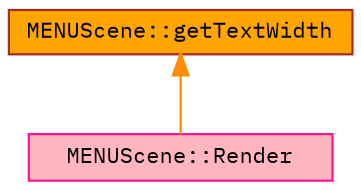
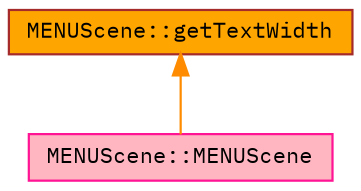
  digraph {
    rankdir=TB
    fontname="IBM Plex Mono"
    node [fontname="IBM Plex Mono" fontsize=10 shape=record style=filled]
    n1 [color=brown fillcolor=orange fontcolor=black height=0.2 label="MENUScene::getTextWidth" width=0.4]
-   n2 [color=deeppink height=0.2 label="MENUScene::Render" width=0.4 fillcolor=lightpink]
+   n2 [color=deeppink height=0.2 label="MENUScene::MENUScene" width=0.4 fillcolor=lightpink]
    n1 -> n2 [color=darkorange dir=back fontname="IBM Plex Mono" fontsize=10 labelfontname=Helvetica labelfontsize=10 style=solid]
  }
